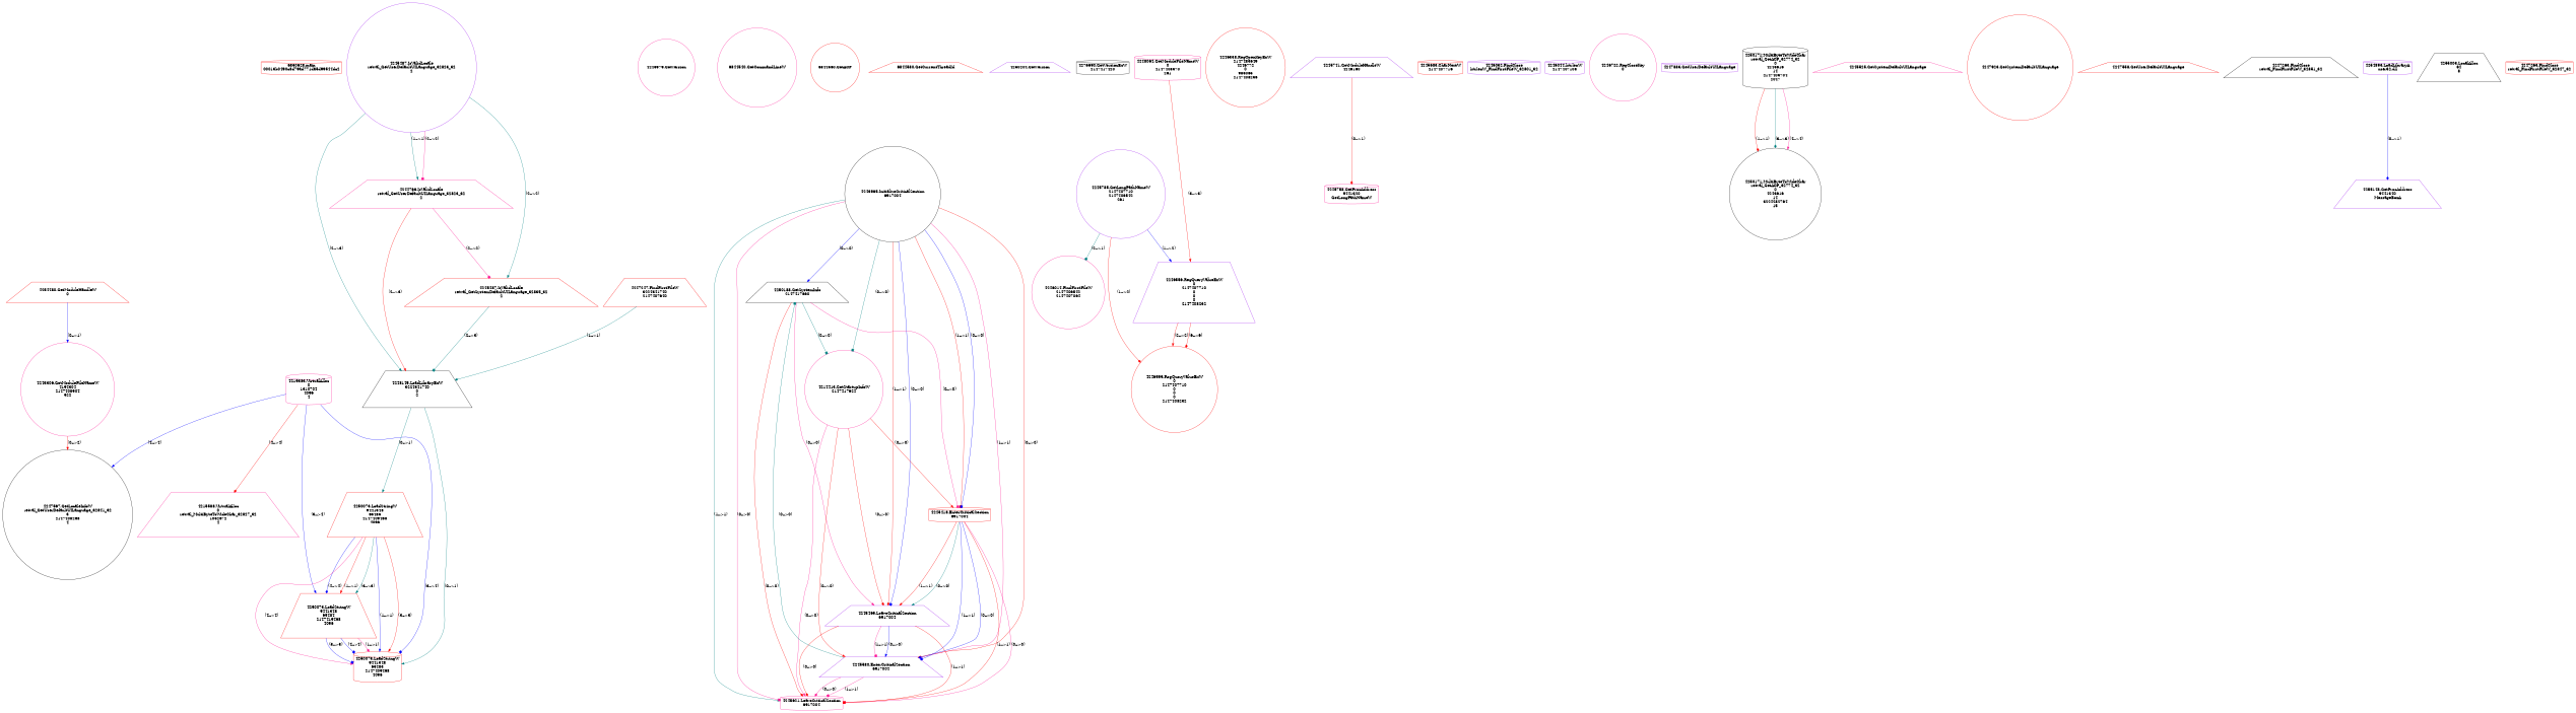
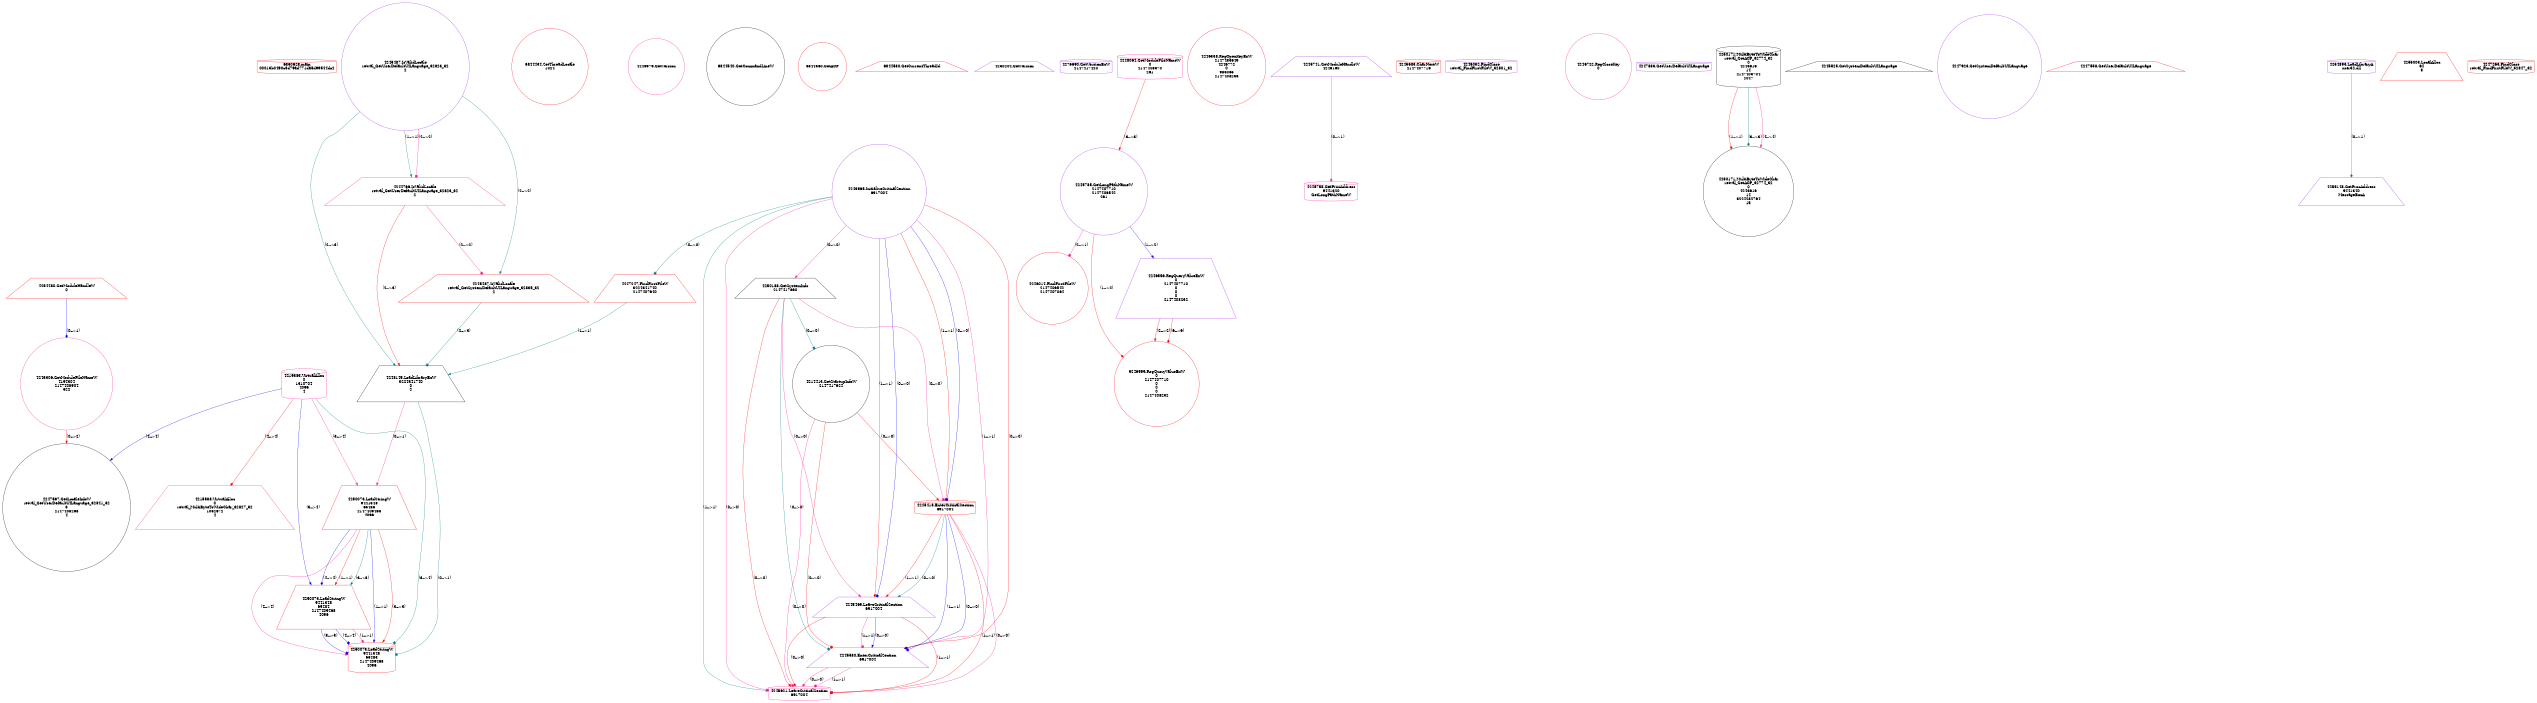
  digraph {
    node [color=red shape=trapezium]
    edge [arrowhead=normal color=red]
    n1 [label="6850628.main\n00013b0490c8d79ad771da5d99544dc2" shape=cylinder]
    n2 [label="4254480.GetModuleHandleW\n0"]
    n3 [color=deeppink label="4243306.GetModuleFileNameW\n4194304\n2147408904\n522" shape=circle]
    n4 [color=black label="4247567.GetLocaleInfoW\nretval_GetUserDefaultUILanguage_32841_32\n3\n2147408268\n4" shape=circle]
-   n6 [color=black label="4243965.InitializeCriticalSection\n6917004" shape=circle]
+   n5 [label="6844434.SetThreadLocale\n1024" shape=circle]
+   n6 [color=purple label="4243965.InitializeCriticalSection\n6917004" shape=circle]
    n7 [color=black label="4250188.GetSystemInfo\n2147417660"]
-   n8 [color=deeppink label="4214413.GetStartupInfoW\n2147417624" shape=circle]
+   n8 [color=black label="4214413.GetStartupInfoW\n2147417624" shape=circle]
    n9 [label="4245418.EnterCriticalSection\n6917004" shape=cylinder]
    n10 [color=purple label="4245469.LeaveCriticalSection\n6917004"]
    n11 [color=purple label="4245580.EnterCriticalSection\n6917004"]
    n12 [color=deeppink label="4245621.LeaveCriticalSection\n6917004" shape=cylinder]
    n13 [color=deeppink label="4243979.GetVersion\n" shape=circle]
-   n14 [color=deeppink label="6844540.GetCommandLineW\n" shape=circle]
+   n14 [color=black label="6844540.GetCommandLineW\n" shape=circle]
    n15 [label="6844560.GetACP\n" shape=circle]
    n16 [label="6844580.GetCurrentThreadId\n"]
    n17 [color=purple label="4250204.GetVersion\n"]
-   n18 [color=black label="4276690.GetVersionExW\n2147417420" shape=cylinder]
+   n18 [color=purple label="4276690.GetVersionExW\n2147417420" shape=cylinder]
    n19 [color=deeppink label="4248064.GetModuleFileNameW\n0\n2147408370\n261" shape=cylinder]
    n20 [color=purple label="4245785.GetLongPathNameW\n2147407710\n2147406542\n261" shape=circle]
-   n21 [color=deeppink label="4246014.FindFirstFileW\n2147406542\n2147407064" shape=circle]
+   n21 [label="4246014.FindFirstFileW\n2147406542\n2147407064" shape=circle]
    n22 [color=purple label="4246556.RegQueryValueExW\n0\n2147407710\n0\n0\n0\n2147408232"]
-   n23 [label="4246599.RegQueryValueExW\n0\n2147407710\n0\n0\n0\n2147408232" shape=circle]
+   n23 [label="5246599.RegQueryValueExW\n0\n2147407710\n0\n0\n0\n2147408232" shape=circle]
    n24 [color=deeppink label="4215383.VirtualAlloc\n0\n1310704\n4096\n4" shape=cylinder]
    n25 [color=deeppink label="4215588.VirtualAlloc\n0\nretval_MultiByteToWideChar_32827_32\n1052672\n4"]
    n26 [label="4250073.LoadStringW\n9441348\n65485\n2147409468\n4096"]
-   n27 [label="4250073.LoadStringW\n9441348\n65484\n2147419468\n4096"]
+   n27 [label="4250073.LoadStringW\n9441348\n65484\n2147409468\n4096"]
    n28 [label="4250073.LoadStringW\n9441348\n65483\n2147409468\n4096" shape=cylinder]
    n29 [label="4246338.RegOpenKeyExW\n2147483649\n4246772\n0\n983065\n2147408236" shape=circle]
    n30 [color=purple label="4245741.GetModuleHandleW\n4246160"]
    n31 [color=deeppink label="4245758.GetProcAddress\n9441320\nGetLongPathNameW" shape=cylinder]
    n32 [label="4245683.CharNextW\n2147407716" shape=cylinder]
-   n33 [color=purple label="4246032.FindClose\nlstrlenW_FindFirstFileW_32801_32" shape=cylinder]
-   n34 [color=purple label="4246044.lstrlenW\n2147407108" shape=cylinder]
+   n33 [color=purple label="4246032.FindClose\nretval_FindFirstFileW_32801_32" shape=cylinder]
    n35 [color=deeppink label="4246722.RegCloseKey\n0" shape=circle]
    n36 [color=purple label="4247883.GetUserDefaultUILanguage\n" shape=cylinder]
    n37 [color=purple label="4245487.IsValidLocale\nretval_GetUserDefaultUILanguage_32823_32\n2" shape=circle]
    n38 [color=deeppink label="4244766.IsValidLocale\nretval_GetUserDefaultUILanguage_32823_32\n2"]
    n39 [label="4245487.IsValidLocale\nretval_GetSystemDefaultUILanguage_32835_32\n2"]
    n40 [color=black label="4248145.LoadLibraryExW\n3224341740\n0\n2"]
    n41 [color=black label="4250171.MultiByteToWideChar\nretval_GetACP_32774_32\n0\n4243616\n14\n2147403704\n2047" shape=cylinder]
    n42 [color=black label="4250171.MultiByteToWideChar\nretval_GetACP_32774_32\n0\n4243616\n14\n3224282764\n15" shape=circle]
-   n43 [color=deeppink label="4245525.GetSystemDefaultUILanguage\n"]
-   n44 [label="4247923.GetSystemDefaultUILanguage\n" shape=circle]
+   n43 [color=black label="4245525.GetSystemDefaultUILanguage\n"]
+   n44 [color=purple label="4247923.GetSystemDefaultUILanguage\n" shape=circle]
    n45 [label="4247558.GetUserDefaultUILanguage\n"]
    n46 [label="4247247.FindFirstFileW\n3224341740\n2147407640"]
-   n47 [color=black label="4247263.FindClose\nretval_FindFirstFileW_32851_32"]
    n48 [color=purple label="4254893.LoadLibraryA\nuser32.dll" shape=cylinder]
    n49 [color=purple label="4255148.GetProcAddress\n9441340\nMessageBoxA"]
-   n50 [color=black label="4255003.LocalAlloc\n64\n8"]
+   n50 [label="4255003.LocalAlloc\n64\n8"]
    n51 [label="4247263.FindClose\nretval_FindFirstFileW_32847_32" shape=cylinder]
-   n2 -> n3 [color=blue label="(0-->1)"]
+   n2 -> n3 [arrowhead=diamond color=blue label="(0-->1)"]
    n3 -> n4 [label="(0-->2)"]
-   n6 -> n7 [color=blue label="(0-->0)"]
-   n6 -> n8 [arrowhead=box color=teal label="(0-->0)"]
+   n6 -> n7 [color=deeppink label="(0-->0)"]
+   n6 -> n46 [arrowhead=box color=teal label="(0-->0)"]
    n6 -> n9 [arrowhead=box label="(1-->1)"]
    n6 -> n9 [arrowhead=box color=blue label="(0-->0)"]
    n6 -> n10 [arrowhead=diamond label="(1-->1)"]
    n6 -> n10 [arrowhead=box color=blue label="(0-->0)"]
    n6 -> n11 [color=deeppink label="(1-->1)"]
    n6 -> n11 [label="(0-->0)"]
    n6 -> n12 [color=teal label="(1-->1)"]
    n6 -> n12 [arrowhead=box color=deeppink label="(0-->0)"]
    n7 -> n8 [arrowhead=box color=teal label="(0-->0)"]
    n7 -> n9 [arrowhead=box color=deeppink label="(0-->0)"]
    n7 -> n10 [color=deeppink label="(0-->0)"]
-   n11 -> n7 [arrowhead=box color=teal label="(0-->0)"]
+   n7 -> n11 [arrowhead=box color=teal label="(0-->0)"]
    n7 -> n12 [arrowhead=diamond label="(0-->0)"]
    n8 -> n9 [label="(0-->0)"]
-   n8 -> n10 [arrowhead=diamond label="(0-->0)"]
-   n8 -> n11 [label="(0-->0)"]
-   n8 -> n12 [color=deeppink label="(0-->0)"]
+   n8 -> n11 [arrowhead=box label="(0-->0)"]
+   n8 -> n12 [arrowhead=box color=deeppink label="(0-->0)"]
    n9 -> n10 [label="(1-->1)"]
    n9 -> n10 [color=teal label="(0-->0)"]
    n9 -> n11 [arrowhead=box color=blue label="(1-->1)"]
    n9 -> n11 [arrowhead=diamond color=blue label="(0-->0)"]
    n9 -> n12 [label="(1-->1)"]
    n9 -> n12 [arrowhead=box color=deeppink label="(0-->0)"]
    n10 -> n11 [arrowhead=box color=deeppink label="(1-->1)"]
    n10 -> n11 [color=blue label="(0-->0)"]
    n10 -> n12 [arrowhead=box label="(1-->1)"]
    n10 -> n12 [arrowhead=diamond label="(0-->0)"]
    n11 -> n12 [arrowhead=box color=deeppink label="(1-->1)"]
    n11 -> n12 [arrowhead=diamond color=deeppink label="(0-->0)"]
-   n19 -> n22 [label="(3-->3)"]
-   n20 -> n21 [arrowhead=box color=teal label="(2-->1)"]
+   n19 -> n20 [label="(3-->3)"]
+   n20 -> n21 [arrowhead=box color=deeppink label="(2-->1)"]
    n20 -> n22 [color=blue label="(1-->2)"]
    n20 -> n23 [arrowhead=diamond label="(1-->2)"]
    n22 -> n23 [label="(2-->2)"]
    n22 -> n23 [arrowhead=diamond label="(6-->6)"]
    n24 -> n4 [color=blue label="(4-->4)"]
    n24 -> n25 [arrowhead=diamond label="(4-->4)"]
+   n24 -> n26 [color=deeppink label="(3-->4)"]
    n24 -> n27 [color=blue label="(3-->4)"]
-   n24 -> n28 [arrowhead=box color=blue label="(3-->4)"]
+   n24 -> n28 [arrowhead=box color=teal label="(3-->4)"]
    n26 -> n27 [label="(1-->1)"]
    n26 -> n27 [color=teal label="(3-->3)"]
    n26 -> n27 [arrowhead=diamond color=blue label="(4-->4)"]
    n26 -> n28 [color=blue label="(1-->1)"]
    n26 -> n28 [label="(3-->3)"]
    n26 -> n28 [color=deeppink label="(4-->4)"]
    n27 -> n28 [arrowhead=diamond color=deeppink label="(1-->1)"]
    n27 -> n28 [arrowhead=box color=blue label="(3-->3)"]
    n27 -> n28 [arrowhead=box color=blue label="(4-->4)"]
-   n30 -> n31 [arrowhead=diamond label="(0-->1)"]
+   n30 -> n31 [arrowhead=diamond color=deeppink label="(0-->1)"]
    n37 -> n38 [color=teal label="(1-->1)"]
    n37 -> n38 [arrowhead=box color=deeppink label="(2-->2)"]
    n37 -> n39 [color=teal label="(2-->2)"]
    n37 -> n40 [color=teal label="(2-->3)"]
    n38 -> n39 [arrowhead=box color=deeppink label="(2-->2)"]
    n38 -> n40 [label="(2-->3)"]
    n39 -> n40 [arrowhead=box color=teal label="(2-->3)"]
-   n40 -> n26 [color=teal label="(0-->1)"]
-   n40 -> n28 [color=teal label="(0-->1)"]
+   n40 -> n26 [color=deeppink label="(0-->1)"]
+   n40 -> n28 [arrowhead=box color=teal label="(0-->1)"]
    n41 -> n42 [arrowhead=diamond label="(1-->1)"]
    n41 -> n42 [arrowhead=diamond color=teal label="(3-->3)"]
    n41 -> n42 [color=deeppink label="(4-->4)"]
-   n46 -> n40 [arrowhead=diamond color=teal label="(1-->1)"]
-   n48 -> n49 [arrowhead=diamond color=blue label="(0-->1)"]
+   n46 -> n40 [color=teal label="(1-->1)"]
+   n48 -> n49 [arrowhead=diamond color=teal label="(0-->1)"]
  }
